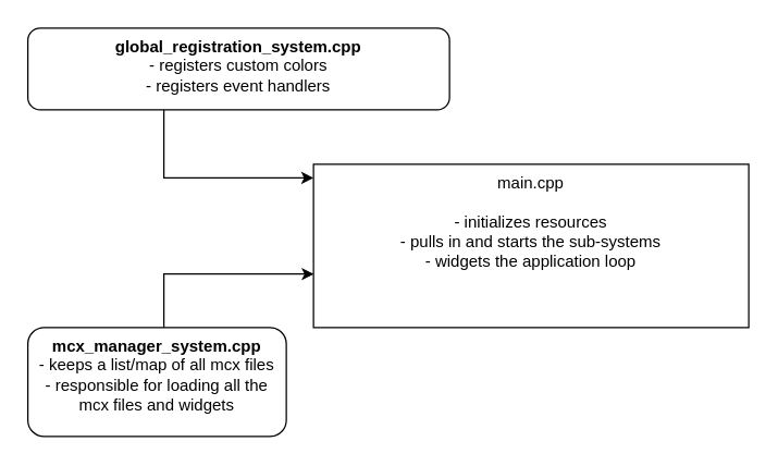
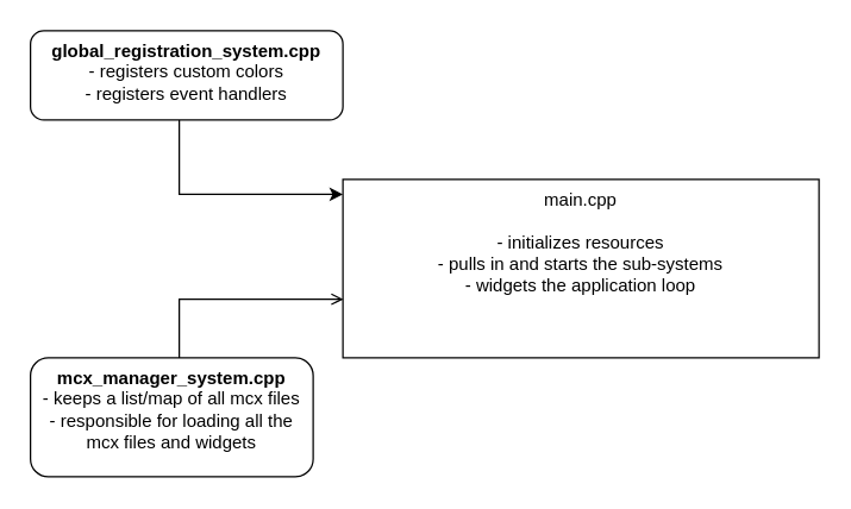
  <mxCell id="0" />
  <mxCell id="1" parent="0" />
  <mxCell id="2" value="main.cpp&lt;br&gt;&lt;br&gt;- initializes resources&lt;br&gt;- pulls in and starts the sub-systems&lt;br&gt;- widgets the application loop" style="rounded=0;whiteSpace=wrap;html=1;verticalAlign=top;horizontal=1;" vertex="1" parent="1"><mxGeometry x="230" y="120" width="320" height="120" as="geometry" /></mxCell>
  <mxCell id="3" style="edgeStyle=orthogonalEdgeStyle;rounded=0;orthogonalLoop=1;jettySize=auto;html=1;" edge="1" parent="1" source="4"><mxGeometry relative="1" as="geometry"><mxPoint x="230" y="130" as="targetPoint" /><Array as="points"><mxPoint x="120" y="130" /><mxPoint x="230" y="130" /></Array></mxGeometry></mxCell>
- <mxCell id="4" value="&lt;b&gt;global_registration_system.cpp&lt;/b&gt;&lt;br&gt;- registers custom colors&lt;br&gt;- registers event handlers" style="rounded=1;whiteSpace=wrap;html=1;verticalAlign=top;" vertex="1" parent="1"><mxGeometry x="20" y="20" width="310" height="60" as="geometry" /></mxCell>
- <mxCell id="5" style="edgeStyle=orthogonalEdgeStyle;rounded=0;orthogonalLoop=1;jettySize=auto;html=1;entryX=0.001;entryY=0.672;entryDx=0;entryDy=0;entryPerimeter=0;" edge="1" parent="1" source="6" target="2"><mxGeometry relative="1" as="geometry"><mxPoint x="210" y="200" as="targetPoint" /><Array as="points"><mxPoint x="120" y="201" /></Array></mxGeometry></mxCell>
+ <mxCell id="4" value="&lt;b&gt;global_registration_system.cpp&lt;/b&gt;&lt;br&gt;- registers custom colors&lt;br&gt;- registers event handlers" style="rounded=1;whiteSpace=wrap;html=1;verticalAlign=top;" vertex="1" parent="1"><mxGeometry x="20" y="20" width="210" height="60" as="geometry" /></mxCell>
+ <mxCell id="5" style="edgeStyle=orthogonalEdgeStyle;rounded=0;orthogonalLoop=1;jettySize=auto;html=1;entryX=0.001;entryY=0.672;entryDx=0;entryDy=0;entryPerimeter=0;endArrow=open;" edge="1" parent="1" source="6" target="2"><mxGeometry relative="1" as="geometry"><mxPoint x="210" y="200" as="targetPoint" /><Array as="points"><mxPoint x="120" y="201" /></Array></mxGeometry></mxCell>
  <mxCell id="6" value="&lt;b&gt;mcx_manager_system.cpp&lt;/b&gt;&lt;br&gt;- keeps a list/map of all mcx files&lt;br&gt;- responsible for loading all the mcx files and widgets" style="rounded=1;whiteSpace=wrap;html=1;verticalAlign=top;" vertex="1" parent="1"><mxGeometry x="20" y="240" width="190" height="80" as="geometry" /></mxCell>
